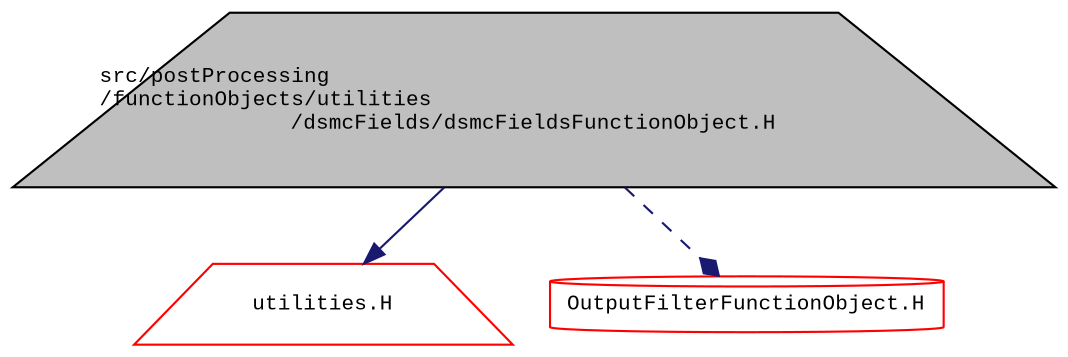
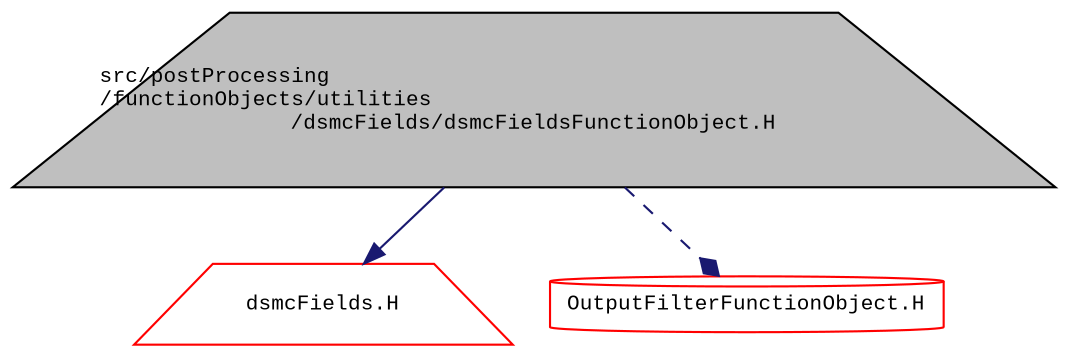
  digraph {
    fontname="Liberation Mono"
    node [color=red fontname="Liberation Mono" fontsize=10 shape=trapezium]
    edge [color=midnightblue fontname="Liberation Mono" fontsize=10 labelfontname=FreeSans labelfontsize=10]
    n1 [color=black fillcolor=grey75 fontcolor=black height=0.2 label="src/postProcessing\l/functionObjects/utilities\l/dsmcFields/dsmcFieldsFunctionObject.H" style=filled width=0.4]
-   n2 [height=0.2 label="utilities.H" width=0.4]
+   n2 [height=0.2 label="dsmcFields.H" width=0.4]
    n3 [height=0.2 label="OutputFilterFunctionObject.H" shape=cylinder width=0.4]
    n1 -> n2 [style=solid arrowhead=normal]
    n1 -> n3 [style=dashed arrowhead=diamond]
  }
